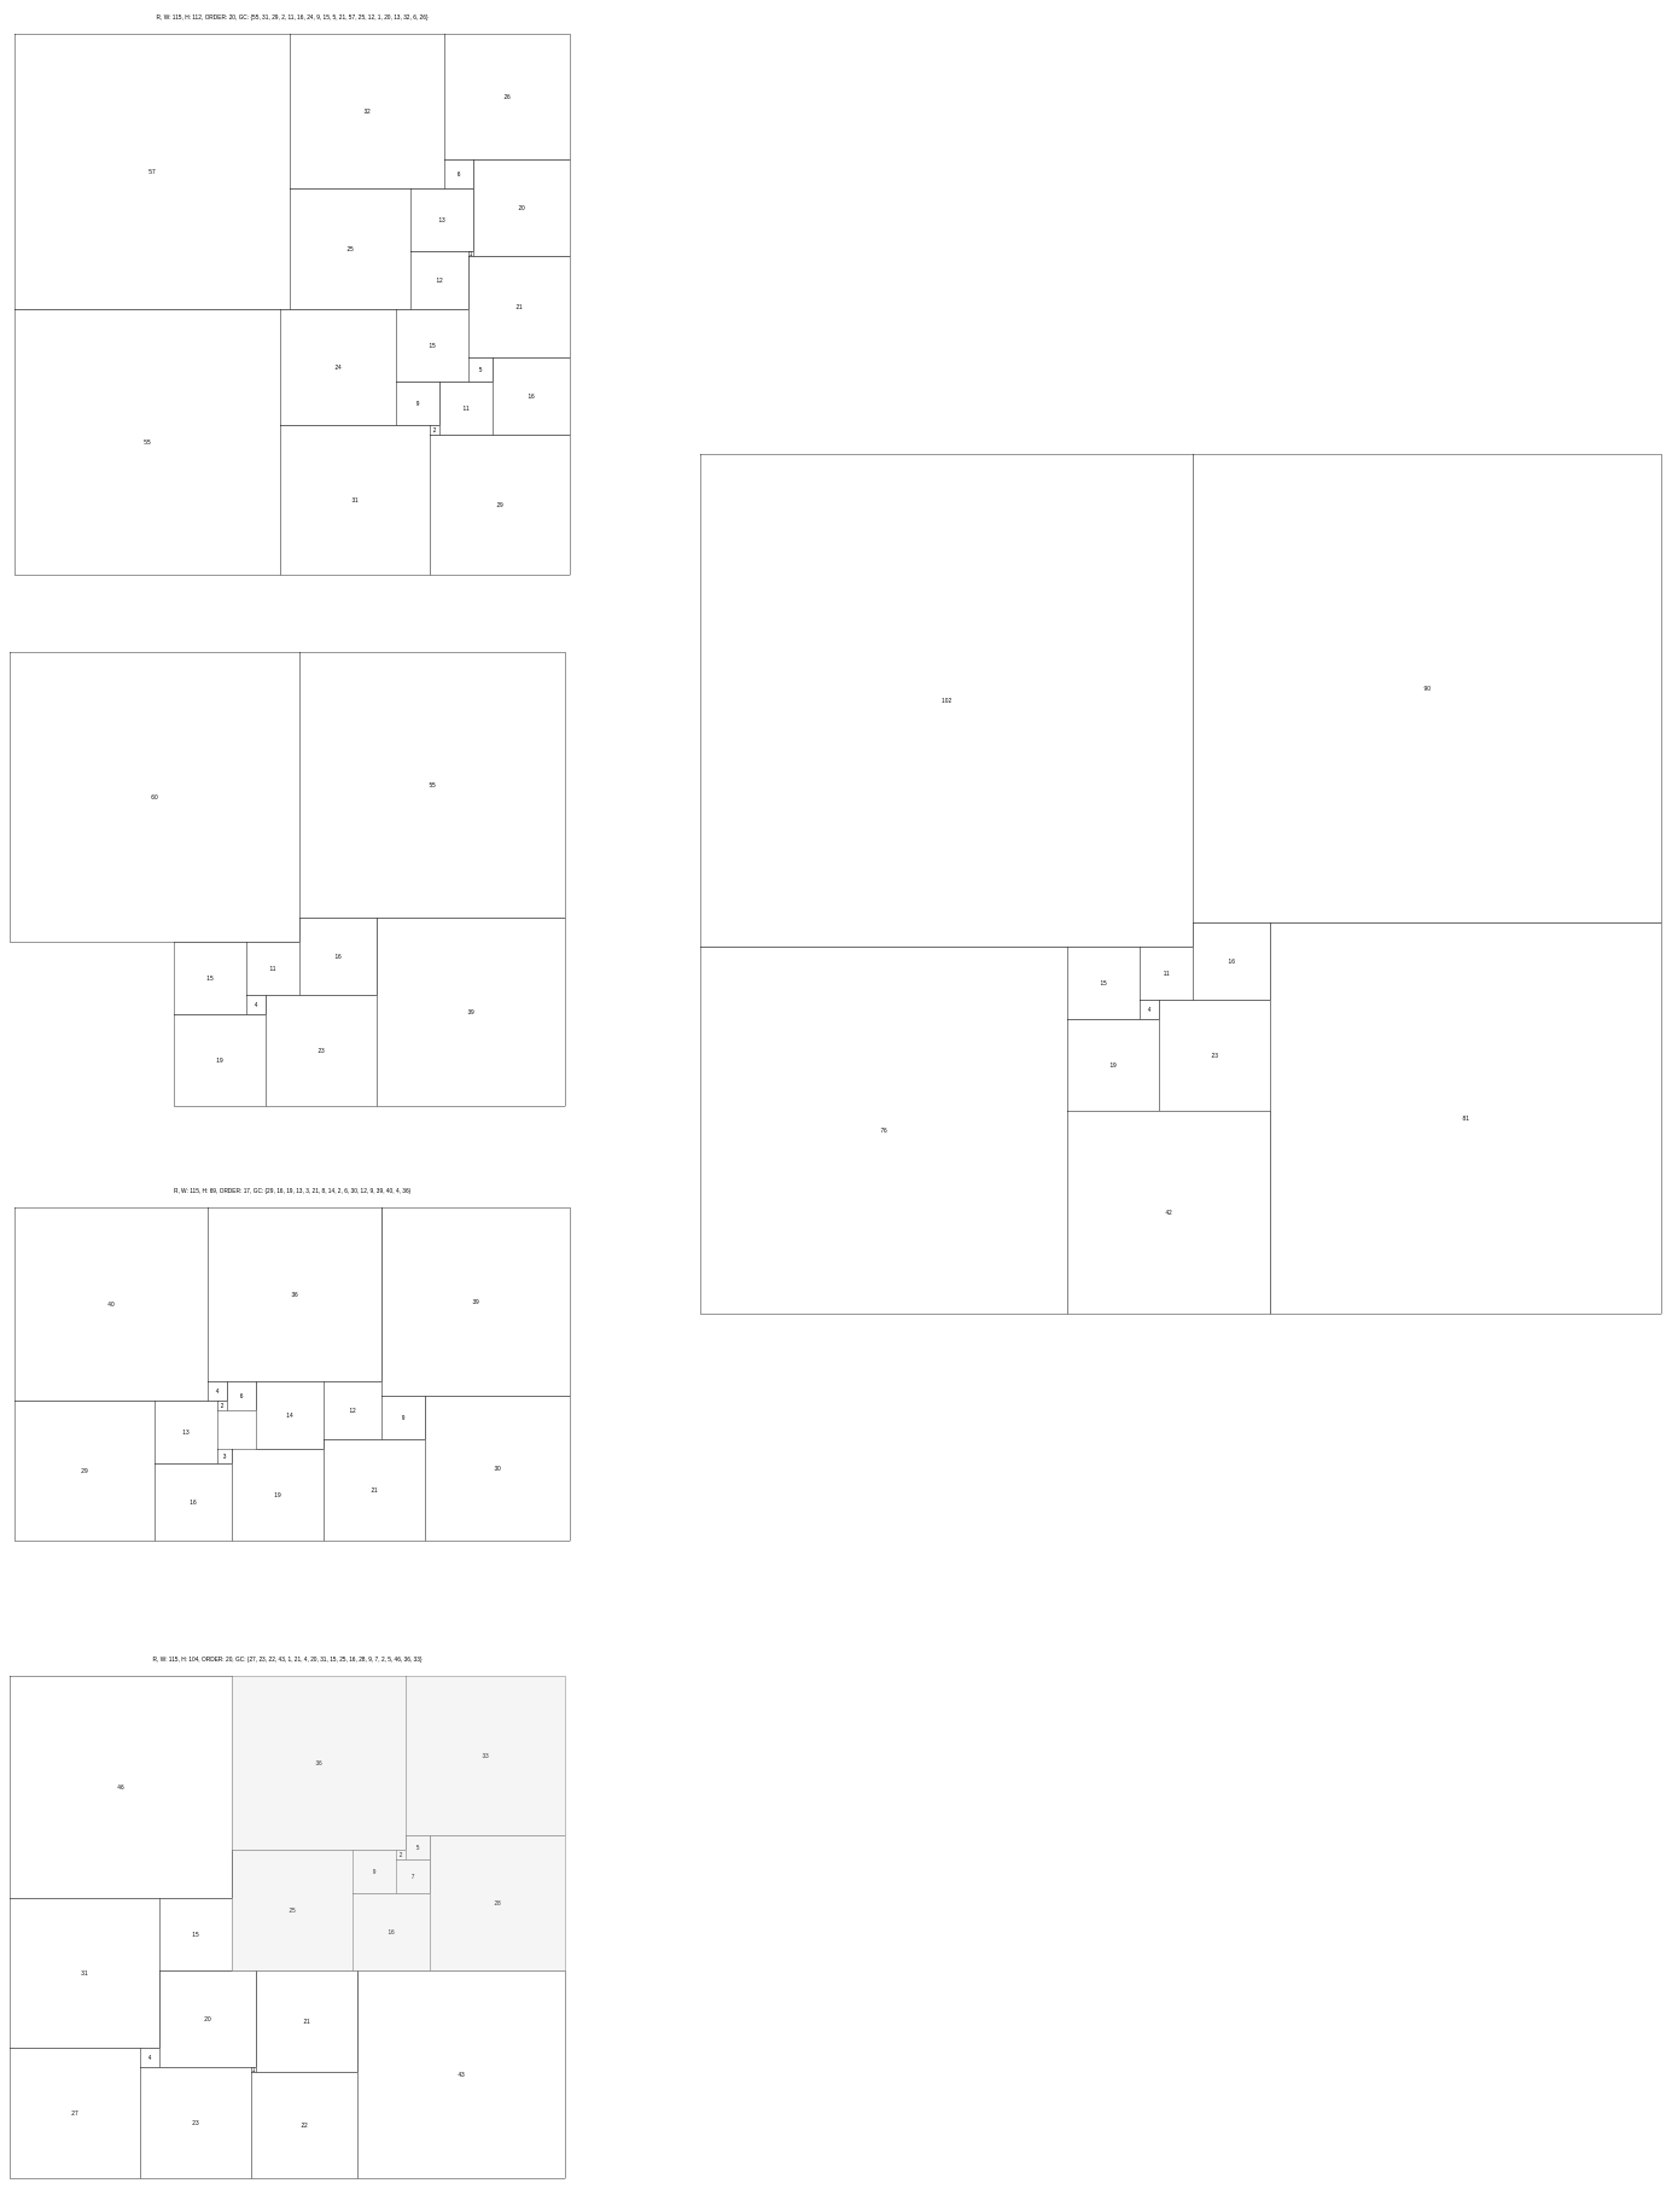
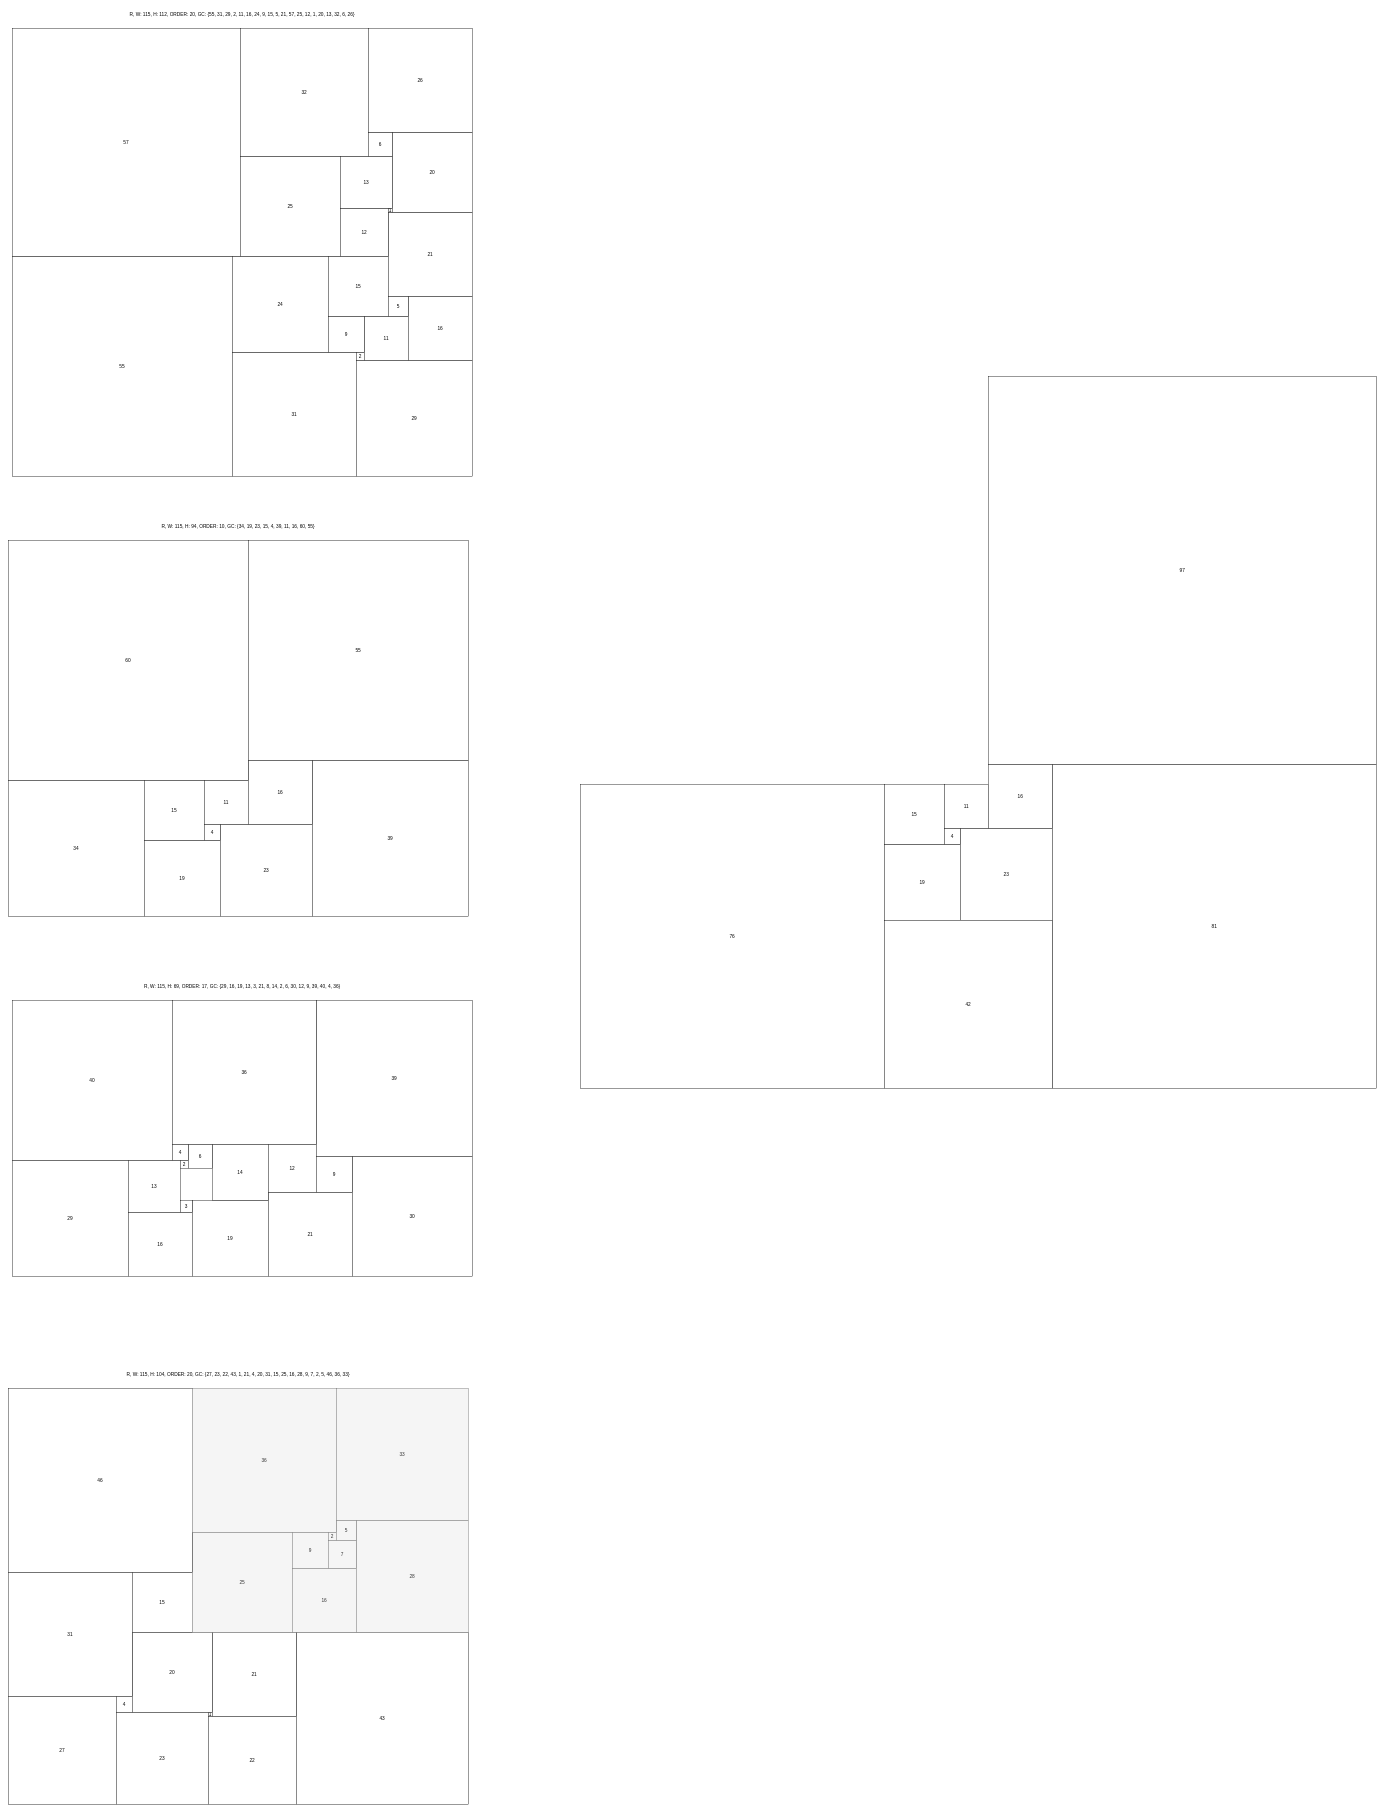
  <mxCell id="0" />
  <mxCell id="1" parent="0" />
+ <mxCell id="2" value="R, W: 115, H: 94, ORDER: 10, GC: {34, 19, 23, 15, 4, 39, 11, 16, 60, 55} " style="text;html=1;strokeColor=none;fillColor=none;align=center;verticalAlign=middle;whiteSpace=wrap;rounded=0;flipV=1;" parent="1" vertex="1"><mxGeometry x="20" width="1150" height="30" as="geometry" y="1300" /></mxCell>
  <mxCell id="3" value="R, W: 115, H: 69, ORDER: 17, GC: {29, 16, 19, 13, 3, 21, 8, 14, 2, 6, 30, 12, 9, 39, 40, 4, 36} " style="text;html=1;strokeColor=none;fillColor=none;align=center;verticalAlign=middle;whiteSpace=wrap;rounded=0;flipV=1;" parent="1" vertex="1"><mxGeometry x="30" y="2450" width="1150" height="30" as="geometry" /></mxCell>
  <mxCell id="4" value="R, W: 115, H: 104, ORDER: 20, GC: {27, 23, 22, 43, 1, 21, 4, 20, 31, 15, 25, 16, 28, 9, 7, 2, 5, 46, 36, 33} " style="text;html=1;strokeColor=none;fillColor=none;align=center;verticalAlign=middle;whiteSpace=wrap;rounded=0;flipV=1;" parent="1" vertex="1"><mxGeometry x="20" y="3420" width="1150" height="30" as="geometry" /></mxCell>
  <mxCell id="5" value="R, W: 115, H: 112, ORDER: 20, GC: {55, 31, 29, 2, 11, 16, 24, 9, 15, 5, 21, 57, 25, 12, 1, 20, 13, 32, 6, 26} " style="text;html=1;strokeColor=none;fillColor=none;align=center;verticalAlign=middle;whiteSpace=wrap;rounded=0;flipV=1;" parent="1" vertex="1"><mxGeometry x="30" y="20" width="1150" height="30" as="geometry" /></mxCell>
  <mxCell id="6" value="" style="group;flipV=1;" vertex="1" connectable="0" parent="1"><mxGeometry x="20" y="3470" width="1150" height="1040" as="geometry" /></mxCell>
  <mxCell id="7" value="27" style="rounded=0;whiteSpace=wrap;html=1;" parent="6" vertex="1"><mxGeometry y="770" width="270" height="270" as="geometry" /></mxCell>
  <mxCell id="8" value="23" style="rounded=0;whiteSpace=wrap;html=1;" parent="6" vertex="1"><mxGeometry x="270" y="810" width="230" height="230" as="geometry" /></mxCell>
  <mxCell id="9" value="22" style="rounded=0;whiteSpace=wrap;html=1;" parent="6" vertex="1"><mxGeometry x="500" y="820" width="220" height="220" as="geometry" /></mxCell>
  <mxCell id="10" value="43" style="rounded=0;whiteSpace=wrap;html=1;" parent="6" vertex="1"><mxGeometry x="720" y="610" width="430" height="430" as="geometry" /></mxCell>
  <mxCell id="11" value="1" style="rounded=0;whiteSpace=wrap;html=1;" parent="6" vertex="1"><mxGeometry x="500" y="810" width="10" height="10" as="geometry" /></mxCell>
  <mxCell id="12" value="21" style="rounded=0;whiteSpace=wrap;html=1;" parent="6" vertex="1"><mxGeometry x="510" y="610" width="210" height="210" as="geometry" /></mxCell>
  <mxCell id="13" value="4" style="rounded=0;whiteSpace=wrap;html=1;" parent="6" vertex="1"><mxGeometry x="270" y="770" width="40" height="40" as="geometry" /></mxCell>
  <mxCell id="14" value="20" style="rounded=0;whiteSpace=wrap;html=1;" parent="6" vertex="1"><mxGeometry x="310" y="610" width="200" height="200" as="geometry" /></mxCell>
  <mxCell id="15" value="31" style="rounded=0;whiteSpace=wrap;html=1;" parent="6" vertex="1"><mxGeometry y="460" width="310" height="310" as="geometry" /></mxCell>
  <mxCell id="16" value="15" style="rounded=0;whiteSpace=wrap;html=1;" parent="6" vertex="1"><mxGeometry x="310" y="460" width="150" height="150" as="geometry" /></mxCell>
  <mxCell id="17" value="25" style="rounded=0;whiteSpace=wrap;html=1;fillColor=#f5f5f5;fontColor=#333333;strokeColor=#666666;" parent="6" vertex="1"><mxGeometry x="460" y="360" width="250" height="250" as="geometry" /></mxCell>
  <mxCell id="18" value="16" style="rounded=0;whiteSpace=wrap;html=1;fillColor=#f5f5f5;fontColor=#333333;strokeColor=#666666;" parent="6" vertex="1"><mxGeometry x="710" y="450" width="160" height="160" as="geometry" /></mxCell>
  <mxCell id="19" value="28" style="rounded=0;whiteSpace=wrap;html=1;fillColor=#f5f5f5;fontColor=#333333;strokeColor=#666666;" parent="6" vertex="1"><mxGeometry x="870" y="330" width="280" height="280" as="geometry" /></mxCell>
  <mxCell id="20" value="9" style="rounded=0;whiteSpace=wrap;html=1;fillColor=#f5f5f5;fontColor=#333333;strokeColor=#666666;" parent="6" vertex="1"><mxGeometry x="710" y="360" width="90" height="90" as="geometry" /></mxCell>
  <mxCell id="21" value="7" style="rounded=0;whiteSpace=wrap;html=1;fillColor=#f5f5f5;fontColor=#333333;strokeColor=#666666;" parent="6" vertex="1"><mxGeometry x="800" y="380" width="70" height="70" as="geometry" /></mxCell>
  <mxCell id="22" value="2" style="rounded=0;whiteSpace=wrap;html=1;fillColor=#f5f5f5;fontColor=#333333;strokeColor=#666666;" parent="6" vertex="1"><mxGeometry x="800" y="360" width="20" height="20" as="geometry" /></mxCell>
  <mxCell id="23" value="5" style="rounded=0;whiteSpace=wrap;html=1;fillColor=#f5f5f5;fontColor=#333333;strokeColor=#666666;" parent="6" vertex="1"><mxGeometry x="820" y="330" width="50" height="50" as="geometry" /></mxCell>
  <mxCell id="24" value="46" style="rounded=0;whiteSpace=wrap;html=1;" parent="6" vertex="1"><mxGeometry width="460" height="460" as="geometry" /></mxCell>
  <mxCell id="25" value="36" style="rounded=0;whiteSpace=wrap;html=1;fillColor=#f5f5f5;fontColor=#333333;strokeColor=#666666;" parent="6" vertex="1"><mxGeometry x="460" width="360" height="360" as="geometry" /></mxCell>
  <mxCell id="26" value="33" style="rounded=0;whiteSpace=wrap;html=1;fillColor=#f5f5f5;fontColor=#333333;strokeColor=#666666;" parent="6" vertex="1"><mxGeometry x="820" width="330" height="330" as="geometry" /></mxCell>
  <mxCell id="27" value="" style="group;flipV=1;" vertex="1" connectable="0" parent="1"><mxGeometry x="30" y="2500" width="1150" height="690" as="geometry" /></mxCell>
  <mxCell id="28" value="29" style="rounded=0;whiteSpace=wrap;html=1;" parent="27" vertex="1"><mxGeometry y="400" width="290" height="290" as="geometry" /></mxCell>
  <mxCell id="29" value="16" style="rounded=0;whiteSpace=wrap;html=1;" parent="27" vertex="1"><mxGeometry x="290" y="530" width="160" height="160" as="geometry" /></mxCell>
  <mxCell id="30" value="19" style="rounded=0;whiteSpace=wrap;html=1;" parent="27" vertex="1"><mxGeometry x="450" y="500" width="190" height="190" as="geometry" /></mxCell>
  <mxCell id="31" value="13" style="rounded=0;whiteSpace=wrap;html=1;" parent="27" vertex="1"><mxGeometry x="290" y="400" width="130" height="130" as="geometry" /></mxCell>
  <mxCell id="32" value="3" style="rounded=0;whiteSpace=wrap;html=1;" parent="27" vertex="1"><mxGeometry x="420" y="500" width="30" height="30" as="geometry" /></mxCell>
  <mxCell id="33" value="21" style="rounded=0;whiteSpace=wrap;html=1;" parent="27" vertex="1"><mxGeometry x="640" y="480" width="210" height="210" as="geometry" /></mxCell>
  <mxCell id="34" value="14" style="rounded=0;whiteSpace=wrap;html=1;" parent="27" vertex="1"><mxGeometry x="500" y="360" width="140" height="140" as="geometry" /></mxCell>
  <mxCell id="35" value="2" style="rounded=0;whiteSpace=wrap;html=1;" parent="27" vertex="1"><mxGeometry x="420" y="400" width="20" height="20" as="geometry" /></mxCell>
  <mxCell id="36" value="6" style="rounded=0;whiteSpace=wrap;html=1;" parent="27" vertex="1"><mxGeometry x="440" y="360" width="60" height="60" as="geometry" /></mxCell>
  <mxCell id="37" value="30" style="rounded=0;whiteSpace=wrap;html=1;" parent="27" vertex="1"><mxGeometry x="850" y="390" width="300" height="300" as="geometry" /></mxCell>
  <mxCell id="38" value="12" style="rounded=0;whiteSpace=wrap;html=1;" parent="27" vertex="1"><mxGeometry x="640" y="360" width="120" height="120" as="geometry" /></mxCell>
  <mxCell id="39" value="9" style="rounded=0;whiteSpace=wrap;html=1;" parent="27" vertex="1"><mxGeometry x="760" y="390" width="90" height="90" as="geometry" /></mxCell>
  <mxCell id="40" value="39" style="rounded=0;whiteSpace=wrap;html=1;" parent="27" vertex="1"><mxGeometry x="760" width="390" height="390" as="geometry" /></mxCell>
  <mxCell id="41" value="40" style="rounded=0;whiteSpace=wrap;html=1;" parent="27" vertex="1"><mxGeometry width="400" height="400" as="geometry" /></mxCell>
  <mxCell id="42" value="4" style="rounded=0;whiteSpace=wrap;html=1;" parent="27" vertex="1"><mxGeometry x="400" y="360" width="40" height="40" as="geometry" /></mxCell>
  <mxCell id="43" value="36" style="rounded=0;whiteSpace=wrap;html=1;" parent="27" vertex="1"><mxGeometry x="400" width="360" height="360" as="geometry" /></mxCell>
  <mxCell id="44" value="" style="group;flipV=1;" vertex="1" connectable="0" parent="1"><mxGeometry x="20" y="1350" width="1150" height="940" as="geometry" /></mxCell>
+ <mxCell id="45" value="34" style="rounded=0;whiteSpace=wrap;html=1;" parent="44" vertex="1"><mxGeometry y="600" width="340" height="340" as="geometry" /></mxCell>
  <mxCell id="46" value="19" style="rounded=0;whiteSpace=wrap;html=1;" parent="44" vertex="1"><mxGeometry x="340" y="750" width="190" height="190" as="geometry" /></mxCell>
  <mxCell id="47" value="23" style="rounded=0;whiteSpace=wrap;html=1;" parent="44" vertex="1"><mxGeometry x="530" y="710" width="230" height="230" as="geometry" /></mxCell>
  <mxCell id="48" value="15" style="rounded=0;whiteSpace=wrap;html=1;" parent="44" vertex="1"><mxGeometry x="340" y="600" width="150" height="150" as="geometry" /></mxCell>
  <mxCell id="49" value="4" style="rounded=0;whiteSpace=wrap;html=1;" parent="44" vertex="1"><mxGeometry x="490" y="710" width="40" height="40" as="geometry" /></mxCell>
  <mxCell id="50" value="39" style="rounded=0;whiteSpace=wrap;html=1;" parent="44" vertex="1"><mxGeometry x="760" y="550" width="390" height="390" as="geometry" /></mxCell>
  <mxCell id="51" value="11" style="rounded=0;whiteSpace=wrap;html=1;" parent="44" vertex="1"><mxGeometry x="490" y="600" width="110" height="110" as="geometry" /></mxCell>
  <mxCell id="52" value="16" style="rounded=0;whiteSpace=wrap;html=1;" parent="44" vertex="1"><mxGeometry x="600" y="550" width="160" height="160" as="geometry" /></mxCell>
  <mxCell id="53" value="60" style="rounded=0;whiteSpace=wrap;html=1;" parent="44" vertex="1"><mxGeometry width="600" height="600" as="geometry" /></mxCell>
  <mxCell id="54" value="55" style="rounded=0;whiteSpace=wrap;html=1;" parent="44" vertex="1"><mxGeometry x="600" width="550" height="550" as="geometry" /></mxCell>
  <mxCell id="55" value="" style="group;flipV=1;" vertex="1" connectable="0" parent="1"><mxGeometry x="1450" y="940" width="1990" height="1780" as="geometry" /></mxCell>
  <mxCell id="56" value="76" style="rounded=0;whiteSpace=wrap;html=1;aspect=fixed;" vertex="1" parent="55"><mxGeometry y="1020" width="760" height="760" as="geometry" /></mxCell>
  <mxCell id="57" value="19" style="rounded=0;whiteSpace=wrap;html=1;aspect=fixed;" vertex="1" parent="55"><mxGeometry x="760" y="1170" width="190" height="190" as="geometry" /></mxCell>
  <mxCell id="58" value="23" style="rounded=0;whiteSpace=wrap;html=1;aspect=fixed;" vertex="1" parent="55"><mxGeometry x="950" y="1130" width="230" height="230" as="geometry" /></mxCell>
  <mxCell id="59" value="15" style="rounded=0;whiteSpace=wrap;html=1;aspect=fixed;" vertex="1" parent="55"><mxGeometry x="760" y="1020" width="150" height="150" as="geometry" /></mxCell>
  <mxCell id="60" value="4" style="rounded=0;whiteSpace=wrap;html=1;aspect=fixed;" vertex="1" parent="55"><mxGeometry x="910" y="1130" width="40" height="40" as="geometry" /></mxCell>
  <mxCell id="61" value="81" style="rounded=0;whiteSpace=wrap;html=1;aspect=fixed;" vertex="1" parent="55"><mxGeometry x="1180" y="970" width="810" height="810" as="geometry" /></mxCell>
  <mxCell id="62" value="11" style="rounded=0;whiteSpace=wrap;html=1;aspect=fixed;" vertex="1" parent="55"><mxGeometry x="910" y="1020" width="110" height="110" as="geometry" /></mxCell>
  <mxCell id="63" value="16" style="rounded=0;whiteSpace=wrap;html=1;aspect=fixed;" vertex="1" parent="55"><mxGeometry x="1020" y="970" width="160" height="160" as="geometry" /></mxCell>
- <mxCell id="64" value="102" style="rounded=0;whiteSpace=wrap;html=1;aspect=fixed;" vertex="1" parent="55"><mxGeometry width="1020" height="1020" as="geometry" /></mxCell>
- <mxCell id="65" value="90" style="rounded=0;whiteSpace=wrap;html=1;aspect=fixed;" vertex="1" parent="55"><mxGeometry x="1020" width="970" height="970" as="geometry" /></mxCell>
+ <mxCell id="65" value="97" style="rounded=0;whiteSpace=wrap;html=1;aspect=fixed;" vertex="1" parent="55"><mxGeometry x="1020" width="970" height="970" as="geometry" /></mxCell>
  <mxCell id="66" value="42" style="rounded=0;whiteSpace=wrap;html=1;aspect=fixed;" vertex="1" parent="55"><mxGeometry x="760" y="1360" width="420" height="420" as="geometry" /></mxCell>
  <mxCell id="67" value="" style="group;flipV=1;" vertex="1" connectable="0" parent="1"><mxGeometry x="30" y="70" width="1150" height="1120" as="geometry" /></mxCell>
  <mxCell id="68" value="55" style="rounded=0;whiteSpace=wrap;html=1;" parent="67" vertex="1"><mxGeometry y="570" width="550" height="550" as="geometry" /></mxCell>
  <mxCell id="69" value="31" style="rounded=0;whiteSpace=wrap;html=1;" parent="67" vertex="1"><mxGeometry x="550" y="810" width="310" height="310" as="geometry" /></mxCell>
  <mxCell id="70" value="29" style="rounded=0;whiteSpace=wrap;html=1;" parent="67" vertex="1"><mxGeometry x="860" y="830" width="290" height="290" as="geometry" /></mxCell>
  <mxCell id="71" value="2" style="rounded=0;whiteSpace=wrap;html=1;" parent="67" vertex="1"><mxGeometry x="860" y="810" width="20" height="20" as="geometry" /></mxCell>
  <mxCell id="72" value="11" style="rounded=0;whiteSpace=wrap;html=1;" parent="67" vertex="1"><mxGeometry x="880" y="720" width="110" height="110" as="geometry" /></mxCell>
  <mxCell id="73" value="16" style="rounded=0;whiteSpace=wrap;html=1;" parent="67" vertex="1"><mxGeometry x="990" y="670" width="160" height="160" as="geometry" /></mxCell>
  <mxCell id="74" value="24" style="rounded=0;whiteSpace=wrap;html=1;" parent="67" vertex="1"><mxGeometry x="550" y="570" width="240" height="240" as="geometry" /></mxCell>
  <mxCell id="75" value="9" style="rounded=0;whiteSpace=wrap;html=1;" parent="67" vertex="1"><mxGeometry x="790" y="720" width="90" height="90" as="geometry" /></mxCell>
  <mxCell id="76" value="15" style="rounded=0;whiteSpace=wrap;html=1;" parent="67" vertex="1"><mxGeometry x="790" y="570" width="150" height="150" as="geometry" /></mxCell>
  <mxCell id="77" value="5" style="rounded=0;whiteSpace=wrap;html=1;" parent="67" vertex="1"><mxGeometry x="940" y="670" width="50" height="50" as="geometry" /></mxCell>
  <mxCell id="78" value="21" style="rounded=0;whiteSpace=wrap;html=1;" parent="67" vertex="1"><mxGeometry x="940" y="460" width="210" height="210" as="geometry" /></mxCell>
  <mxCell id="79" value="57" style="rounded=0;whiteSpace=wrap;html=1;" parent="67" vertex="1"><mxGeometry width="570" height="570" as="geometry" /></mxCell>
  <mxCell id="80" value="25" style="rounded=0;whiteSpace=wrap;html=1;" parent="67" vertex="1"><mxGeometry x="570" y="320" width="250" height="250" as="geometry" /></mxCell>
  <mxCell id="81" value="12" style="rounded=0;whiteSpace=wrap;html=1;" parent="67" vertex="1"><mxGeometry x="820" y="450" width="120" height="120" as="geometry" /></mxCell>
  <mxCell id="82" value="1" style="rounded=0;whiteSpace=wrap;html=1;" parent="67" vertex="1"><mxGeometry x="940" y="450" width="10" height="10" as="geometry" /></mxCell>
  <mxCell id="83" value="20" style="rounded=0;whiteSpace=wrap;html=1;" parent="67" vertex="1"><mxGeometry x="950" y="260" width="200" height="200" as="geometry" /></mxCell>
  <mxCell id="84" value="13" style="rounded=0;whiteSpace=wrap;html=1;" parent="67" vertex="1"><mxGeometry x="820" y="320" width="130" height="130" as="geometry" /></mxCell>
  <mxCell id="85" value="32" style="rounded=0;whiteSpace=wrap;html=1;" parent="67" vertex="1"><mxGeometry x="570" width="320" height="320" as="geometry" /></mxCell>
  <mxCell id="86" value="6" style="rounded=0;whiteSpace=wrap;html=1;" parent="67" vertex="1"><mxGeometry x="890" y="260" width="60" height="60" as="geometry" /></mxCell>
  <mxCell id="87" value="26" style="rounded=0;whiteSpace=wrap;html=1;" parent="67" vertex="1"><mxGeometry x="890" width="260" height="260" as="geometry" /></mxCell>
